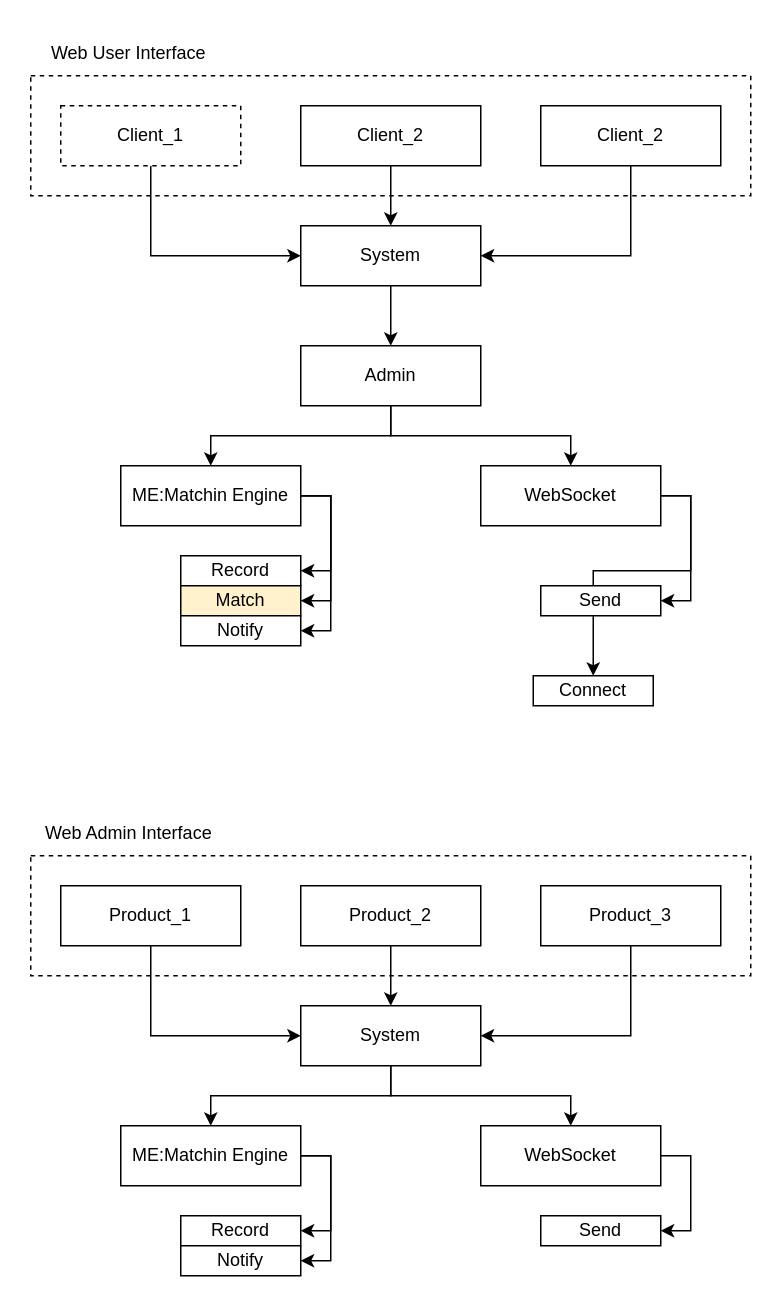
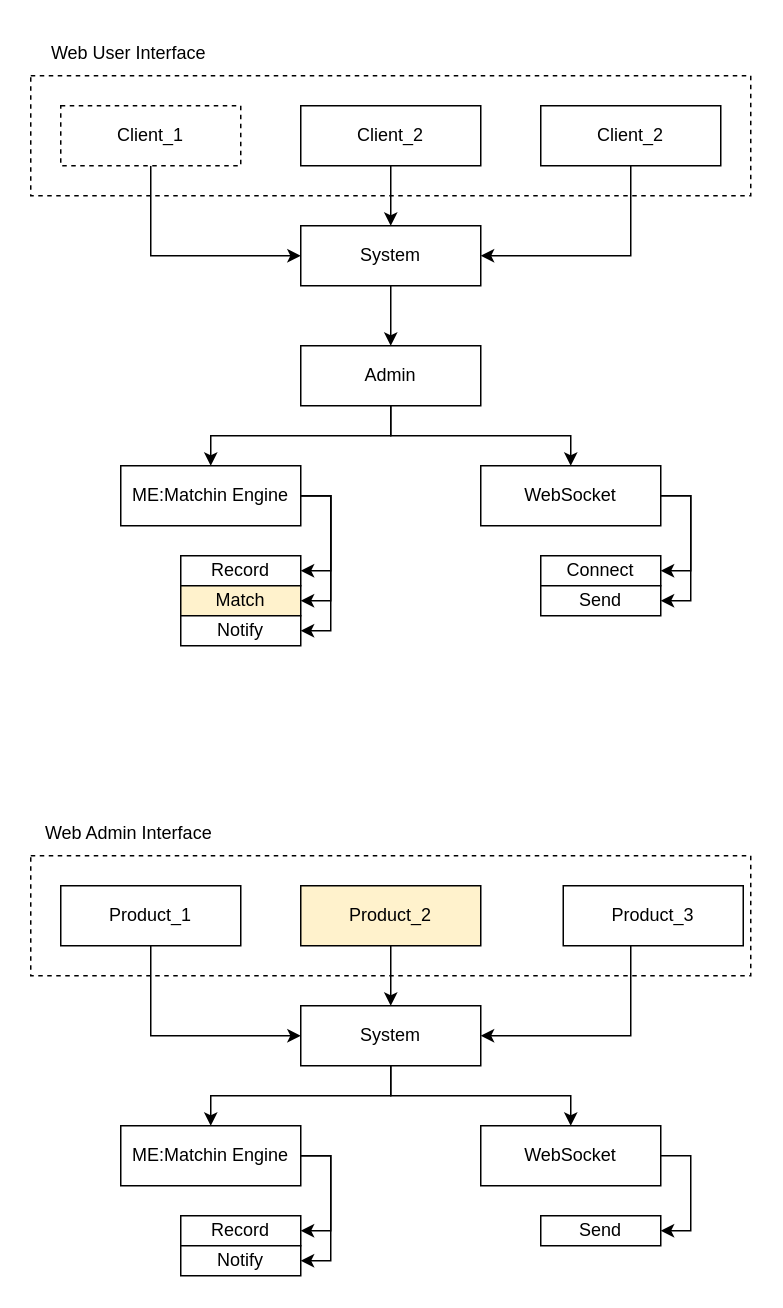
  <mxCell id="0" />
  <mxCell id="1" parent="0" />
  <mxCell id="2" style="edgeStyle=orthogonalEdgeStyle;rounded=0;orthogonalLoop=1;jettySize=auto;html=1;" edge="1" parent="1" source="3" target="15"><mxGeometry relative="1" as="geometry"><Array as="points"><mxPoint x="100" y="170" /></Array></mxGeometry></mxCell>
  <mxCell id="3" value="Client_1" style="whiteSpace=wrap;html=1;dashed=1;" vertex="1" parent="1"><mxGeometry x="40" y="70" width="120" height="40" as="geometry" /></mxCell>
  <mxCell id="4" style="edgeStyle=orthogonalEdgeStyle;rounded=0;orthogonalLoop=1;jettySize=auto;html=1;" edge="1" parent="1" source="5" target="15"><mxGeometry relative="1" as="geometry" /></mxCell>
  <mxCell id="5" value="Client_2" style="whiteSpace=wrap;html=1;" vertex="1" parent="1"><mxGeometry x="200" y="70" width="120" height="40" as="geometry" /></mxCell>
  <mxCell id="6" style="edgeStyle=orthogonalEdgeStyle;rounded=0;orthogonalLoop=1;jettySize=auto;html=1;" edge="1" parent="1" source="7" target="10"><mxGeometry relative="1" as="geometry" /></mxCell>
- <mxCell id="7" value="Product_2" style="whiteSpace=wrap;html=1;" vertex="1" parent="1"><mxGeometry x="200" y="590" width="120" height="40" as="geometry" /></mxCell>
+ <mxCell id="7" value="Product_2" style="whiteSpace=wrap;html=1;fillColor=#fff2cc;" vertex="1" parent="1"><mxGeometry x="200" y="590" width="120" height="40" as="geometry" /></mxCell>
  <mxCell id="8" value="" style="edgeStyle=orthogonalEdgeStyle;rounded=0;orthogonalLoop=1;jettySize=auto;html=1;" edge="1" parent="1" source="10" target="18"><mxGeometry relative="1" as="geometry" /></mxCell>
  <mxCell id="9" style="edgeStyle=orthogonalEdgeStyle;rounded=0;orthogonalLoop=1;jettySize=auto;html=1;" edge="1" parent="1" source="10" target="26"><mxGeometry relative="1" as="geometry" /></mxCell>
  <mxCell id="10" value="System" style="whiteSpace=wrap;html=1;" vertex="1" parent="1"><mxGeometry x="200" y="670" width="120" height="40" as="geometry" /></mxCell>
  <mxCell id="11" value="" style="endArrow=none;dashed=1;html=1;rounded=0;" edge="1" parent="1"><mxGeometry width="50" height="50" relative="1" as="geometry"><mxPoint x="20" y="50" as="sourcePoint" /><mxPoint x="20" y="50" as="targetPoint" /><Array as="points"><mxPoint x="500" y="50" /><mxPoint x="500" y="130" /><mxPoint x="20" y="130" /></Array></mxGeometry></mxCell>
  <mxCell id="12" style="edgeStyle=orthogonalEdgeStyle;rounded=0;orthogonalLoop=1;jettySize=auto;html=1;" edge="1" parent="1" source="13" target="15"><mxGeometry relative="1" as="geometry"><Array as="points"><mxPoint x="420" y="170" /></Array></mxGeometry></mxCell>
  <mxCell id="13" value="Client_2" style="whiteSpace=wrap;html=1;" vertex="1" parent="1"><mxGeometry x="360" y="70" width="120" height="40" as="geometry" /></mxCell>
  <mxCell id="14" style="edgeStyle=orthogonalEdgeStyle;rounded=0;orthogonalLoop=1;jettySize=auto;html=1;" edge="1" parent="1" source="15" target="45"><mxGeometry relative="1" as="geometry" /></mxCell>
  <mxCell id="15" value="System" style="whiteSpace=wrap;html=1;" vertex="1" parent="1"><mxGeometry x="200" y="150" width="120" height="40" as="geometry" /></mxCell>
  <mxCell id="16" value="Record" style="whiteSpace=wrap;html=1;" vertex="1" parent="1"><mxGeometry x="120" y="810" width="80" height="20" as="geometry" /></mxCell>
  <mxCell id="17" style="edgeStyle=orthogonalEdgeStyle;rounded=0;orthogonalLoop=1;jettySize=auto;html=1;" edge="1" parent="1" source="18" target="19"><mxGeometry relative="1" as="geometry"><Array as="points"><mxPoint x="460" y="770" /><mxPoint x="460" y="820" /></Array></mxGeometry></mxCell>
  <mxCell id="18" value="WebSocket" style="whiteSpace=wrap;html=1;" vertex="1" parent="1"><mxGeometry x="320" y="750" width="120" height="40" as="geometry" /></mxCell>
  <mxCell id="19" value="Send" style="whiteSpace=wrap;html=1;" vertex="1" parent="1"><mxGeometry x="360" y="810" width="80" height="20" as="geometry" /></mxCell>
  <mxCell id="20" style="edgeStyle=orthogonalEdgeStyle;rounded=0;orthogonalLoop=1;jettySize=auto;html=1;" edge="1" parent="1" source="22" target="23"><mxGeometry relative="1" as="geometry"><Array as="points"><mxPoint x="460" y="330" /><mxPoint x="460" y="380" /></Array></mxGeometry></mxCell>
  <mxCell id="21" style="edgeStyle=orthogonalEdgeStyle;rounded=0;orthogonalLoop=1;jettySize=auto;html=1;" edge="1" parent="1" source="22" target="41"><mxGeometry relative="1" as="geometry"><Array as="points"><mxPoint x="460" y="330" /><mxPoint x="460" y="400" /></Array></mxGeometry></mxCell>
  <mxCell id="22" value="WebSocket" style="whiteSpace=wrap;html=1;" vertex="1" parent="1"><mxGeometry x="320" y="310" width="120" height="40" as="geometry" /></mxCell>
- <mxCell id="23" value="Connect" style="whiteSpace=wrap;html=1;" vertex="1" parent="1"><mxGeometry x="355" y="450" width="80" height="20" as="geometry" /></mxCell>
+ <mxCell id="23" value="Connect" style="whiteSpace=wrap;html=1;" vertex="1" parent="1"><mxGeometry x="360" y="370" width="80" height="20" as="geometry" /></mxCell>
  <mxCell id="24" style="edgeStyle=orthogonalEdgeStyle;rounded=0;orthogonalLoop=1;jettySize=auto;html=1;" edge="1" parent="1" source="26" target="16"><mxGeometry relative="1" as="geometry"><Array as="points"><mxPoint x="220" y="770" /><mxPoint x="220" y="820" /></Array></mxGeometry></mxCell>
  <mxCell id="25" style="edgeStyle=orthogonalEdgeStyle;rounded=0;orthogonalLoop=1;jettySize=auto;html=1;" edge="1" parent="1" source="26" target="42"><mxGeometry relative="1" as="geometry"><Array as="points"><mxPoint x="220" y="770" /><mxPoint x="220" y="840" /></Array></mxGeometry></mxCell>
  <mxCell id="26" value="ME:&lt;span style=&quot;background-color: transparent; color: light-dark(rgb(0, 0, 0), rgb(255, 255, 255));&quot;&gt;Matchin Engine&lt;/span&gt;" style="whiteSpace=wrap;html=1;" vertex="1" parent="1"><mxGeometry x="80" y="750" width="120" height="40" as="geometry" /></mxCell>
  <mxCell id="27" value="Record" style="whiteSpace=wrap;html=1;" vertex="1" parent="1"><mxGeometry x="120" y="370" width="80" height="20" as="geometry" /></mxCell>
  <mxCell id="28" style="edgeStyle=orthogonalEdgeStyle;rounded=0;orthogonalLoop=1;jettySize=auto;html=1;" edge="1" parent="1" source="31" target="27"><mxGeometry relative="1" as="geometry"><Array as="points"><mxPoint x="220" y="330" /><mxPoint x="220" y="380" /></Array></mxGeometry></mxCell>
  <mxCell id="29" style="edgeStyle=orthogonalEdgeStyle;rounded=0;orthogonalLoop=1;jettySize=auto;html=1;" edge="1" parent="1" source="31" target="32"><mxGeometry relative="1" as="geometry"><Array as="points"><mxPoint x="220" y="330" /><mxPoint x="220" y="400" /></Array></mxGeometry></mxCell>
  <mxCell id="30" style="edgeStyle=orthogonalEdgeStyle;rounded=0;orthogonalLoop=1;jettySize=auto;html=1;" edge="1" parent="1" source="31" target="40"><mxGeometry relative="1" as="geometry"><Array as="points"><mxPoint x="220" y="330" /><mxPoint x="220" y="420" /></Array></mxGeometry></mxCell>
  <mxCell id="31" value="ME:&lt;span style=&quot;background-color: transparent; color: light-dark(rgb(0, 0, 0), rgb(255, 255, 255));&quot;&gt;Matchin Engine&lt;/span&gt;" style="whiteSpace=wrap;html=1;" vertex="1" parent="1"><mxGeometry x="80" y="310" width="120" height="40" as="geometry" /></mxCell>
  <mxCell id="32" value="Match" style="whiteSpace=wrap;html=1;fillColor=#fff2cc;" vertex="1" parent="1"><mxGeometry x="120" y="390" width="80" height="20" as="geometry" /></mxCell>
  <mxCell id="33" value="" style="endArrow=none;dashed=1;html=1;rounded=0;" edge="1" parent="1"><mxGeometry width="50" height="50" relative="1" as="geometry"><mxPoint x="20" y="570" as="sourcePoint" /><mxPoint x="20" y="570" as="targetPoint" /><Array as="points"><mxPoint x="500" y="570" /><mxPoint x="500" y="650" /><mxPoint x="20" y="650" /></Array></mxGeometry></mxCell>
  <mxCell id="34" style="edgeStyle=orthogonalEdgeStyle;rounded=0;orthogonalLoop=1;jettySize=auto;html=1;" edge="1" parent="1" source="35" target="10"><mxGeometry relative="1" as="geometry"><Array as="points"><mxPoint x="420" y="690" /></Array></mxGeometry></mxCell>
- <mxCell id="35" value="Product_3" style="whiteSpace=wrap;html=1;" vertex="1" parent="1"><mxGeometry x="360" y="590" width="120" height="40" as="geometry" /></mxCell>
+ <mxCell id="35" value="Product_3" style="whiteSpace=wrap;html=1;" vertex="1" parent="1"><mxGeometry x="375" y="590" width="120" height="40" as="geometry" /></mxCell>
  <mxCell id="36" style="edgeStyle=orthogonalEdgeStyle;rounded=0;orthogonalLoop=1;jettySize=auto;html=1;" edge="1" parent="1" source="37" target="10"><mxGeometry relative="1" as="geometry"><Array as="points"><mxPoint x="100" y="690" /></Array></mxGeometry></mxCell>
  <mxCell id="37" value="Product_1" style="whiteSpace=wrap;html=1;" vertex="1" parent="1"><mxGeometry x="40" y="590" width="120" height="40" as="geometry" /></mxCell>
  <mxCell id="38" value="Web Admin Interface" style="text;html=1;align=center;verticalAlign=middle;resizable=0;points=[];autosize=1;strokeColor=none;fillColor=none;" vertex="1" parent="1"><mxGeometry x="20" y="540" width="130" height="30" as="geometry" /></mxCell>
  <mxCell id="39" value="Web User Interface" style="text;html=1;align=center;verticalAlign=middle;resizable=0;points=[];autosize=1;strokeColor=none;fillColor=none;" vertex="1" parent="1"><mxGeometry x="20" y="20" width="130" height="30" as="geometry" /></mxCell>
  <mxCell id="40" value="Notify" style="whiteSpace=wrap;html=1;" vertex="1" parent="1"><mxGeometry x="120" y="410" width="80" height="20" as="geometry" /></mxCell>
  <mxCell id="41" value="Send" style="whiteSpace=wrap;html=1;" vertex="1" parent="1"><mxGeometry x="360" y="390" width="80" height="20" as="geometry" /></mxCell>
  <mxCell id="42" value="Notify" style="whiteSpace=wrap;html=1;" vertex="1" parent="1"><mxGeometry x="120" y="830" width="80" height="20" as="geometry" /></mxCell>
  <mxCell id="43" style="edgeStyle=orthogonalEdgeStyle;rounded=0;orthogonalLoop=1;jettySize=auto;html=1;" edge="1" parent="1" source="45" target="31"><mxGeometry relative="1" as="geometry" /></mxCell>
  <mxCell id="44" style="edgeStyle=orthogonalEdgeStyle;rounded=0;orthogonalLoop=1;jettySize=auto;html=1;" edge="1" parent="1" source="45" target="22"><mxGeometry relative="1" as="geometry" /></mxCell>
  <mxCell id="45" value="Admin" style="whiteSpace=wrap;html=1;" vertex="1" parent="1"><mxGeometry x="200" y="230" width="120" height="40" as="geometry" /></mxCell>
